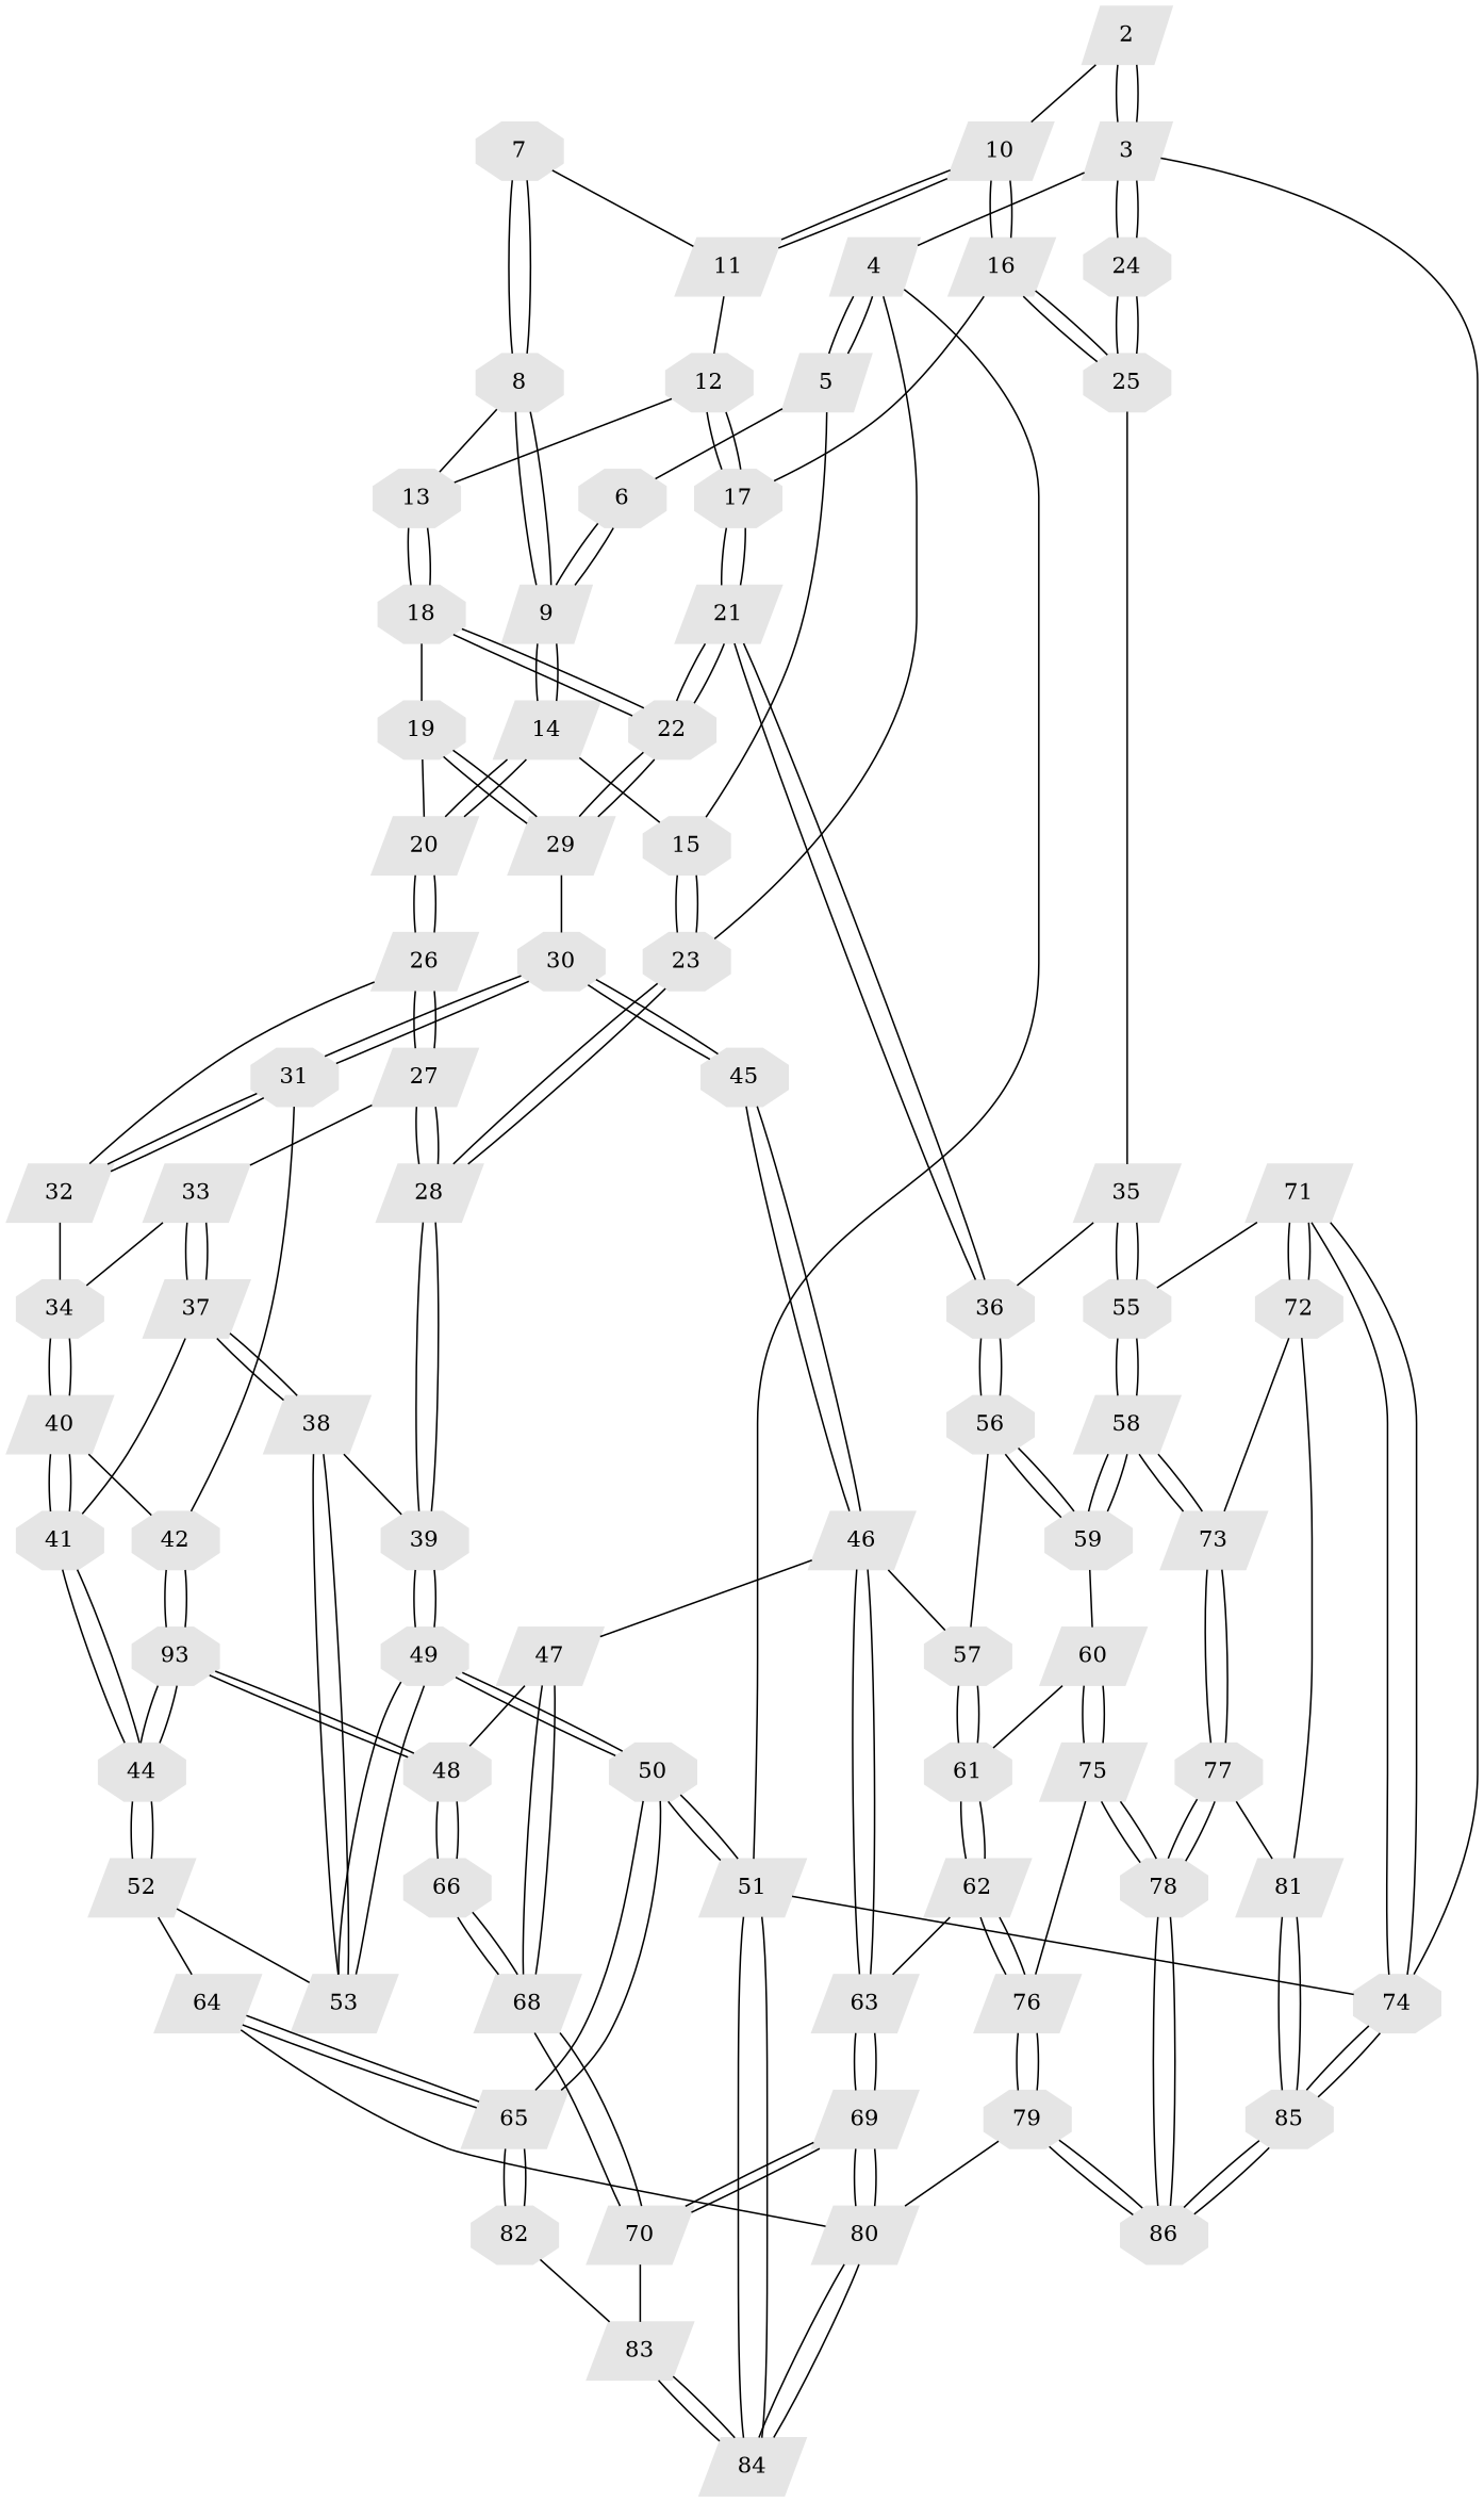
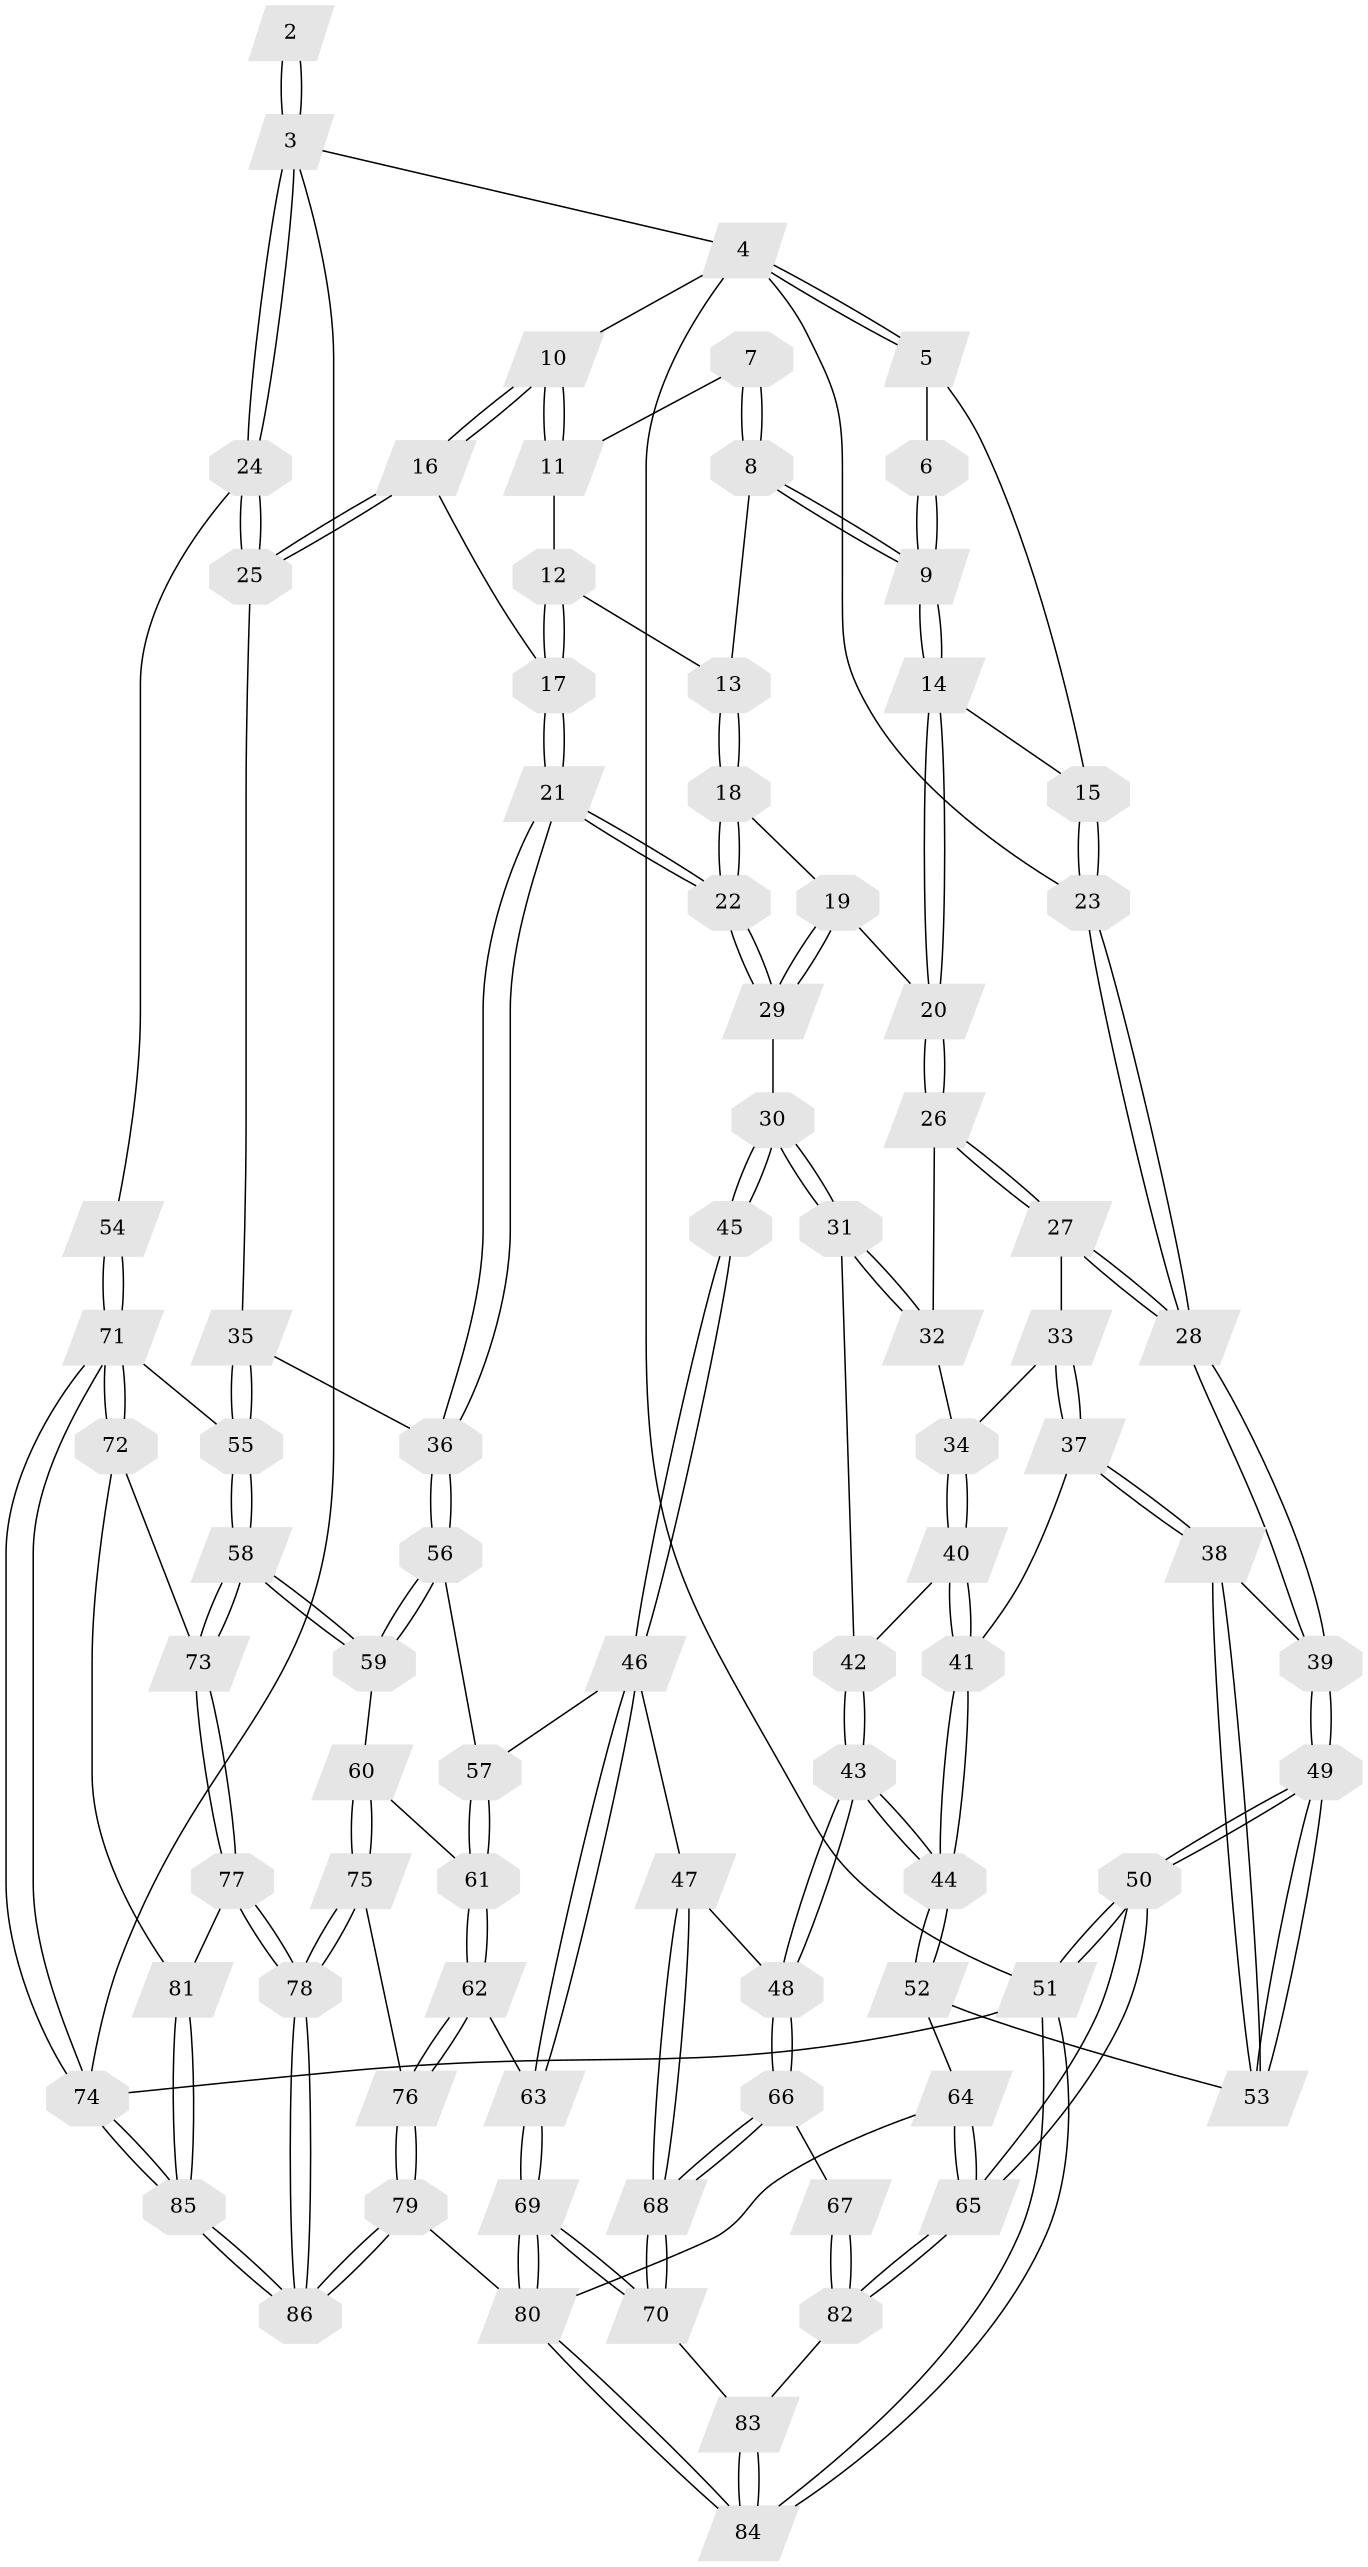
  graph {
    node [color=gray90 shape=parallelogram style=filled]
    2
    3
    10
    7 [shape=octagon]
    8 [shape=octagon]
    11
    4
    24 [shape=octagon]
    74 [shape=octagon]
    16
    5
    23 [shape=octagon]
    51
    25 [shape=octagon]
+   54
    85 [shape=octagon]
    6 [shape=octagon]
    15 [shape=octagon]
    28
    84
    9
    14
    13 [shape=octagon]
    12 [shape=octagon]
    18 [shape=octagon]
    20
    17 [shape=octagon]
    21
    19 [shape=octagon]
    22 [shape=octagon]
    26
    35
    36 [shape=octagon]
    29
    30 [shape=octagon]
    27
    32
    56 [shape=octagon]
    39 [shape=octagon]
    71
    55 [shape=octagon]
    33
    34 [shape=octagon]
    37
    49 [shape=octagon]
    31 [shape=octagon]
    45 [shape=octagon]
    42 [shape=octagon]
    46
-   43 [shape=octagon label=93]
+   43 [shape=octagon]
    40
    38
    41 [shape=octagon]
    58
    57 [shape=octagon]
    59 [shape=octagon]
    53
    44 [shape=octagon]
    50 [shape=octagon]
    52
    48 [shape=octagon]
    66 [shape=octagon]
    64
    47
    63
    61 [shape=octagon]
    68
    69
    70
+   67
    65
    82 [shape=octagon]
    80
    72 [shape=octagon]
    73
    60
    62
    77 [shape=octagon]
    75
    76
    78 [shape=octagon]
    79 [shape=octagon]
    83
    81
    86 [shape=octagon]
    2 -- 3
    2 -- 3
-   2 -- 10
+   4 -- 10
    3 -- 4
    3 -- 24
    3 -- 24
    3 -- 74
    10 -- 11
    10 -- 11
    10 -- 16
    10 -- 16
    7 -- 8
    7 -- 8
    7 -- 11
    8 -- 9
    8 -- 9
    8 -- 13
    11 -- 12
    4 -- 5
    4 -- 5
    4 -- 23
    4 -- 51
    24 -- 25
    24 -- 25
+   24 -- 54
    74 -- 85
    74 -- 85
    16 -- 25
    16 -- 25
    16 -- 17
    5 -- 6
    5 -- 15
    23 -- 28
    23 -- 28
    51 -- 74
    51 -- 84
    51 -- 84
    25 -- 35
+   54 -- 71
+   54 -- 71
    85 -- 86
    85 -- 86
    6 -- 9
    6 -- 9
    15 -- 23
    15 -- 23
    28 -- 39
    28 -- 39
    9 -- 14
    9 -- 14
    14 -- 15
    14 -- 20
    14 -- 20
    13 -- 18
    13 -- 18
    12 -- 13
    12 -- 17
    12 -- 17
    18 -- 19
    18 -- 22
    18 -- 22
    20 -- 26
    20 -- 26
    17 -- 21
    17 -- 21
    21 -- 22
    21 -- 22
    21 -- 36
    21 -- 36
    19 -- 20
    19 -- 29
    19 -- 29
    22 -- 29
    22 -- 29
    26 -- 27
    26 -- 27
    26 -- 32
    35 -- 36
    35 -- 55
    35 -- 55
    36 -- 56
    36 -- 56
    29 -- 30
    30 -- 31
    30 -- 31
    30 -- 45
    30 -- 45
    27 -- 28
    27 -- 28
    27 -- 33
    32 -- 34
    56 -- 57
    56 -- 59
    56 -- 59
    39 -- 49
    39 -- 49
    71 -- 74
    71 -- 74
    71 -- 55
    71 -- 72
    71 -- 72
    55 -- 58
    55 -- 58
    33 -- 34
    33 -- 37
    33 -- 37
    34 -- 40
    34 -- 40
    37 -- 38
    37 -- 38
    37 -- 41
    49 -- 53
    49 -- 53
    49 -- 50
    49 -- 50
    31 -- 32
    31 -- 32
    31 -- 42
    45 -- 46
    45 -- 46
    42 -- 43
    42 -- 43
    46 -- 57
    46 -- 47
    46 -- 63
    46 -- 63
    43 -- 44
    43 -- 44
    43 -- 48
    43 -- 48
    40 -- 42
    40 -- 41
    40 -- 41
    38 -- 39
    38 -- 53
    38 -- 53
    41 -- 44
    41 -- 44
    58 -- 59
    58 -- 59
    58 -- 73
    58 -- 73
    57 -- 61
    57 -- 61
    59 -- 60
    44 -- 52
    44 -- 52
    50 -- 51
    50 -- 51
    50 -- 65
    50 -- 65
    52 -- 53
    52 -- 64
    48 -- 66
    48 -- 66
    66 -- 68
    66 -- 68
+   66 -- 67
    64 -- 65
    64 -- 65
    64 -- 80
    47 -- 48
    47 -- 68
    47 -- 68
    63 -- 69
    63 -- 69
    61 -- 62
    61 -- 62
    68 -- 70
    68 -- 70
    69 -- 70
    69 -- 70
    69 -- 80
    69 -- 80
    70 -- 83
+   67 -- 82
+   67 -- 82
    65 -- 82
    65 -- 82
    82 -- 83
    80 -- 84
    80 -- 84
    72 -- 73
    72 -- 81
    73 -- 77
    73 -- 77
    60 -- 61
    60 -- 75
    60 -- 75
    62 -- 63
    62 -- 76
    62 -- 76
    77 -- 78
    77 -- 78
    77 -- 81
    75 -- 76
    75 -- 78
    75 -- 78
    76 -- 79
    76 -- 79
    78 -- 86
    78 -- 86
    79 -- 80
    79 -- 86
    79 -- 86
    83 -- 84
    83 -- 84
    81 -- 85
    81 -- 85
  }
